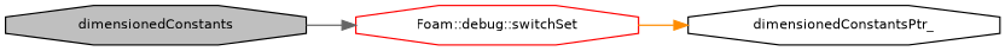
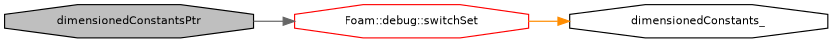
  digraph {
    rankdir=LR
    node [color=black fontname=Helvetica fontsize=10 shape=octagon]
    edge [fontname=Helvetica fontsize=10 labelfontname=Helvetica labelfontsize=10 style=solid]
-   n1 [fillcolor=grey75 fontcolor=black height=0.2 label=dimensionedConstants style=filled width=0.4]
+   n1 [fillcolor=grey75 fontcolor=black height=0.2 label=dimensionedConstantsPtr style=filled width=0.4]
    n2 [color=red height=0.2 label="Foam::debug::switchSet" width=0.4]
-   n3 [height=0.2 label=dimensionedConstantsPtr_ width=0.4]
+   n3 [height=0.2 label=dimensionedConstants_ width=0.4]
    n1 -> n2 [color=gray40]
    n2 -> n3 [color=darkorange]
  }
